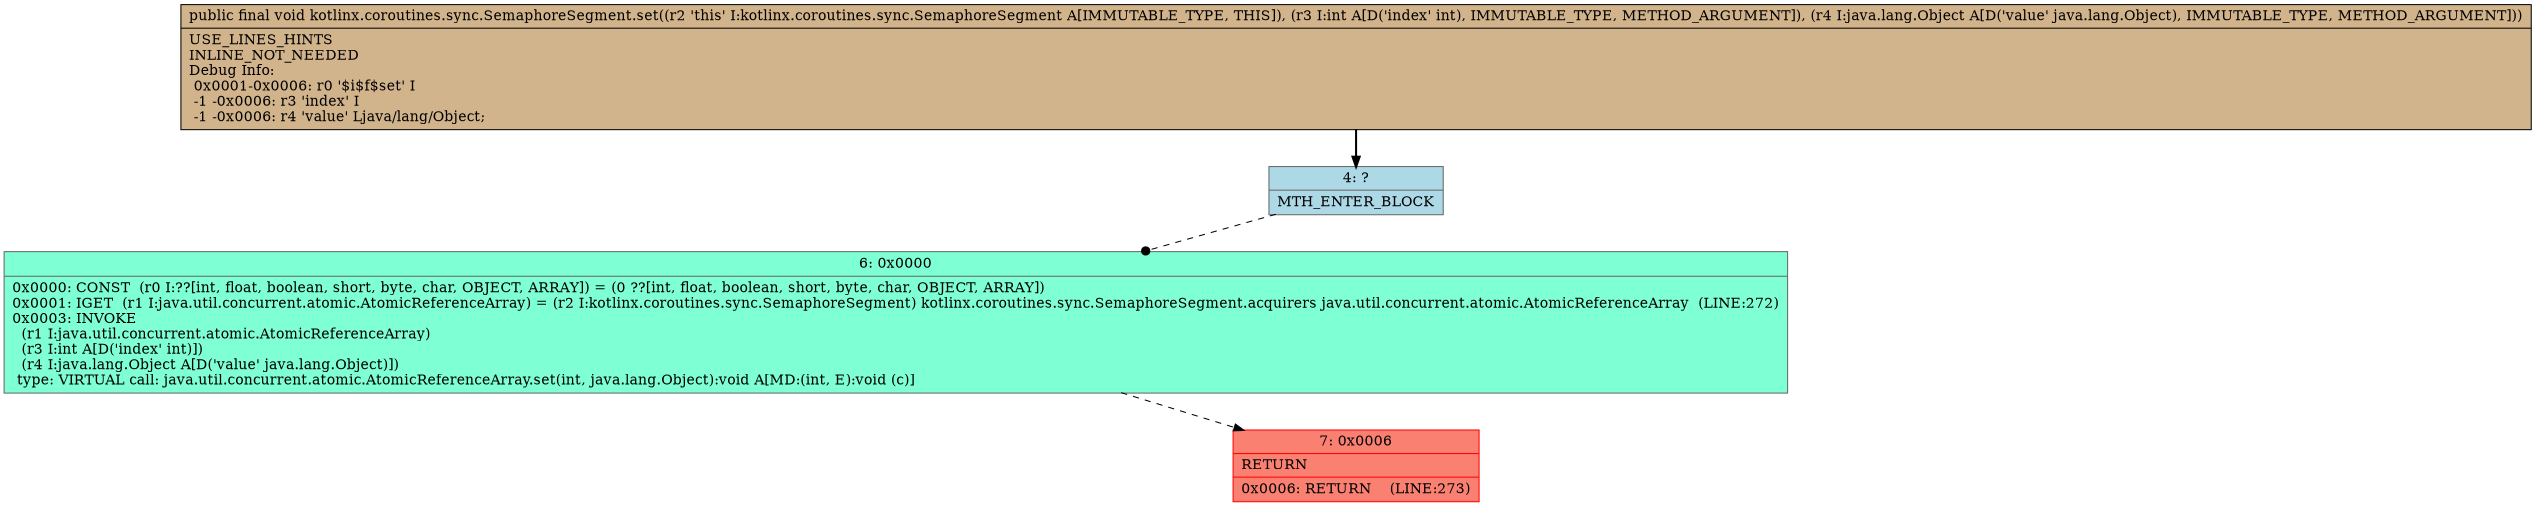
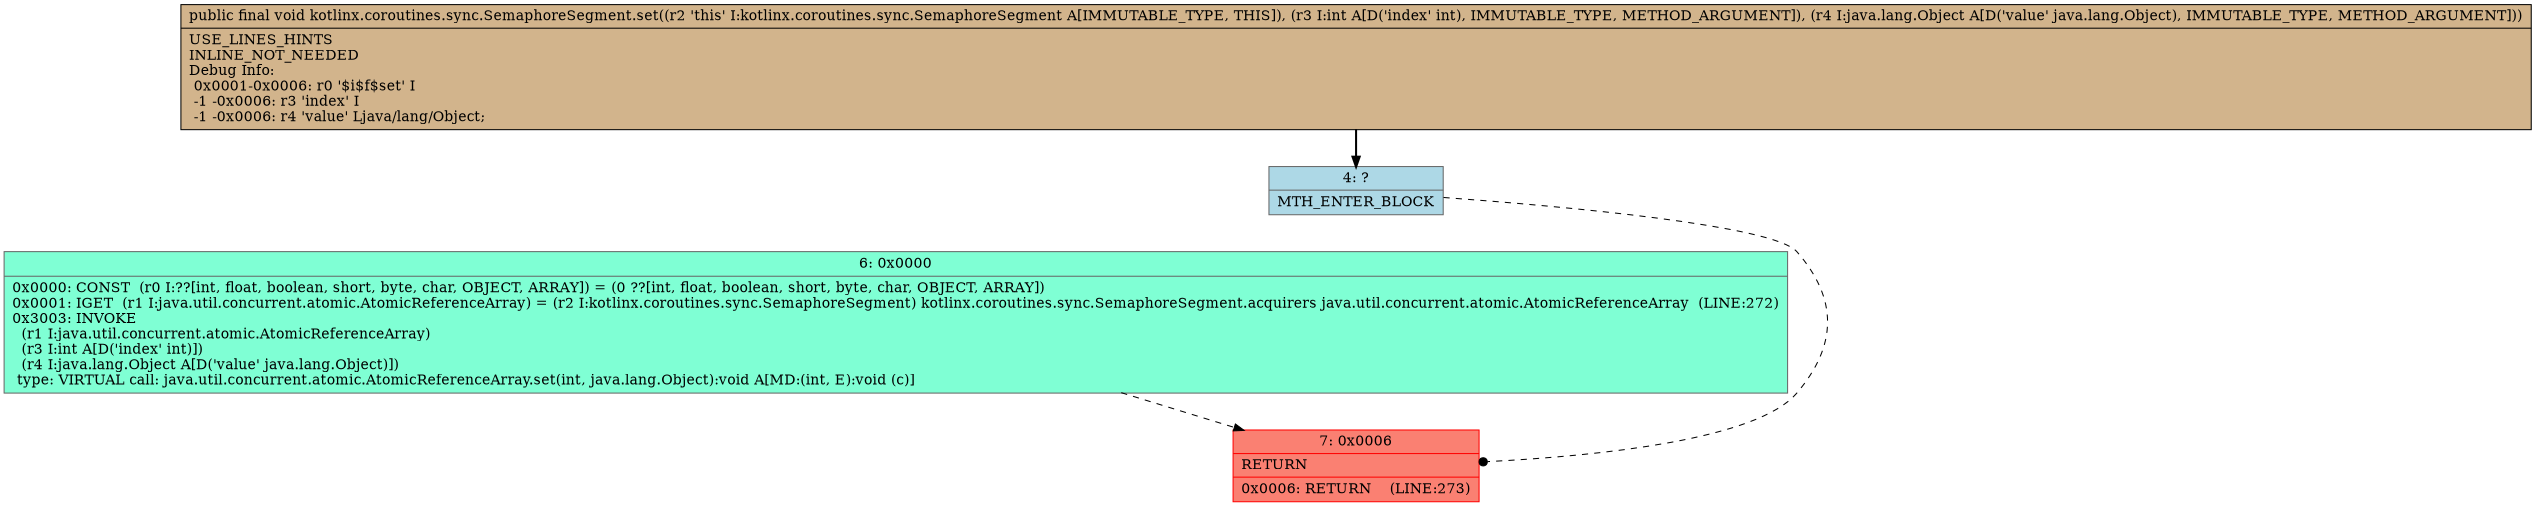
  digraph {
    node [color=gray40 shape=record style=filled]
    edge [arrowhead=normal style=dashed]
    n1 [fillcolor=lightblue label="{4\:\ ?|MTH_ENTER_BLOCK\l}"]
-   n2 [fillcolor=aquamarine label="{6\:\ 0x0000|0x0000: CONST  (r0 I:??[int, float, boolean, short, byte, char, OBJECT, ARRAY]) = (0 ??[int, float, boolean, short, byte, char, OBJECT, ARRAY]) \l0x0001: IGET  (r1 I:java.util.concurrent.atomic.AtomicReferenceArray) = (r2 I:kotlinx.coroutines.sync.SemaphoreSegment) kotlinx.coroutines.sync.SemaphoreSegment.acquirers java.util.concurrent.atomic.AtomicReferenceArray  (LINE:272)\l0x0003: INVOKE  \l  (r1 I:java.util.concurrent.atomic.AtomicReferenceArray)\l  (r3 I:int A[D('index' int)])\l  (r4 I:java.lang.Object A[D('value' java.lang.Object)])\l type: VIRTUAL call: java.util.concurrent.atomic.AtomicReferenceArray.set(int, java.lang.Object):void A[MD:(int, E):void (c)]\l}"]
+   n2 [fillcolor=aquamarine label="{6\:\ 0x0000|0x0000: CONST  (r0 I:??[int, float, boolean, short, byte, char, OBJECT, ARRAY]) = (0 ??[int, float, boolean, short, byte, char, OBJECT, ARRAY]) \l0x0001: IGET  (r1 I:java.util.concurrent.atomic.AtomicReferenceArray) = (r2 I:kotlinx.coroutines.sync.SemaphoreSegment) kotlinx.coroutines.sync.SemaphoreSegment.acquirers java.util.concurrent.atomic.AtomicReferenceArray  (LINE:272)\l0x3003: INVOKE  \l  (r1 I:java.util.concurrent.atomic.AtomicReferenceArray)\l  (r3 I:int A[D('index' int)])\l  (r4 I:java.lang.Object A[D('value' java.lang.Object)])\l type: VIRTUAL call: java.util.concurrent.atomic.AtomicReferenceArray.set(int, java.lang.Object):void A[MD:(int, E):void (c)]\l}"]
    n3 [color=red fillcolor=salmon label="{7\:\ 0x0006|RETURN\l|0x0006: RETURN    (LINE:273)\l}"]
    n4 [color=black fillcolor=tan label="{public final void kotlinx.coroutines.sync.SemaphoreSegment.set((r2 'this' I:kotlinx.coroutines.sync.SemaphoreSegment A[IMMUTABLE_TYPE, THIS]), (r3 I:int A[D('index' int), IMMUTABLE_TYPE, METHOD_ARGUMENT]), (r4 I:java.lang.Object A[D('value' java.lang.Object), IMMUTABLE_TYPE, METHOD_ARGUMENT]))  | USE_LINES_HINTS\lINLINE_NOT_NEEDED\lDebug Info:\l  0x0001\-0x0006: r0 '$i$f$set' I\l  \-1 \-0x0006: r3 'index' I\l  \-1 \-0x0006: r4 'value' Ljava\/lang\/Object;\l}"]
-   n1 -> n2 [arrowhead=dot]
+   n1 -> n3 [arrowhead=dot]
    n2 -> n3
    n4 -> n1 [style=bold]
  }
